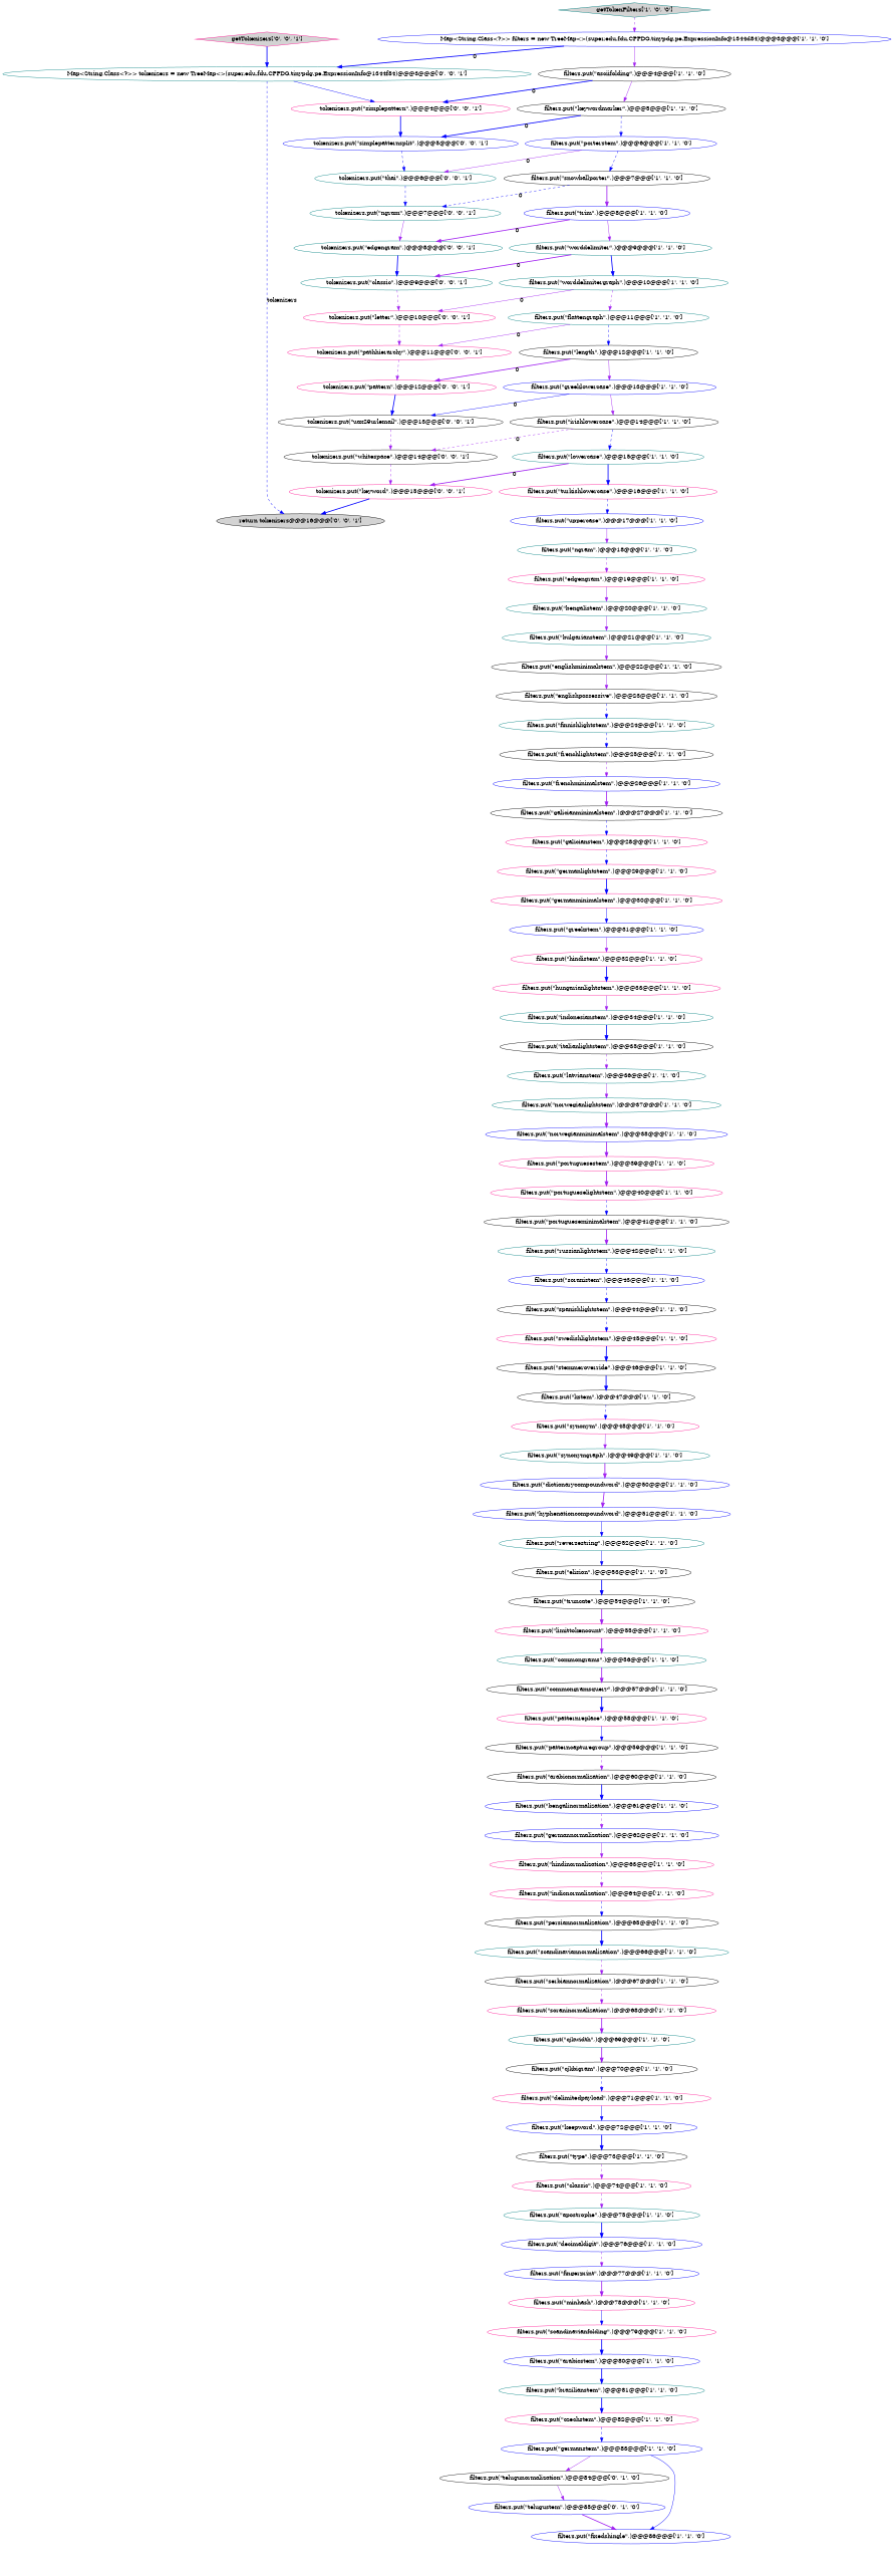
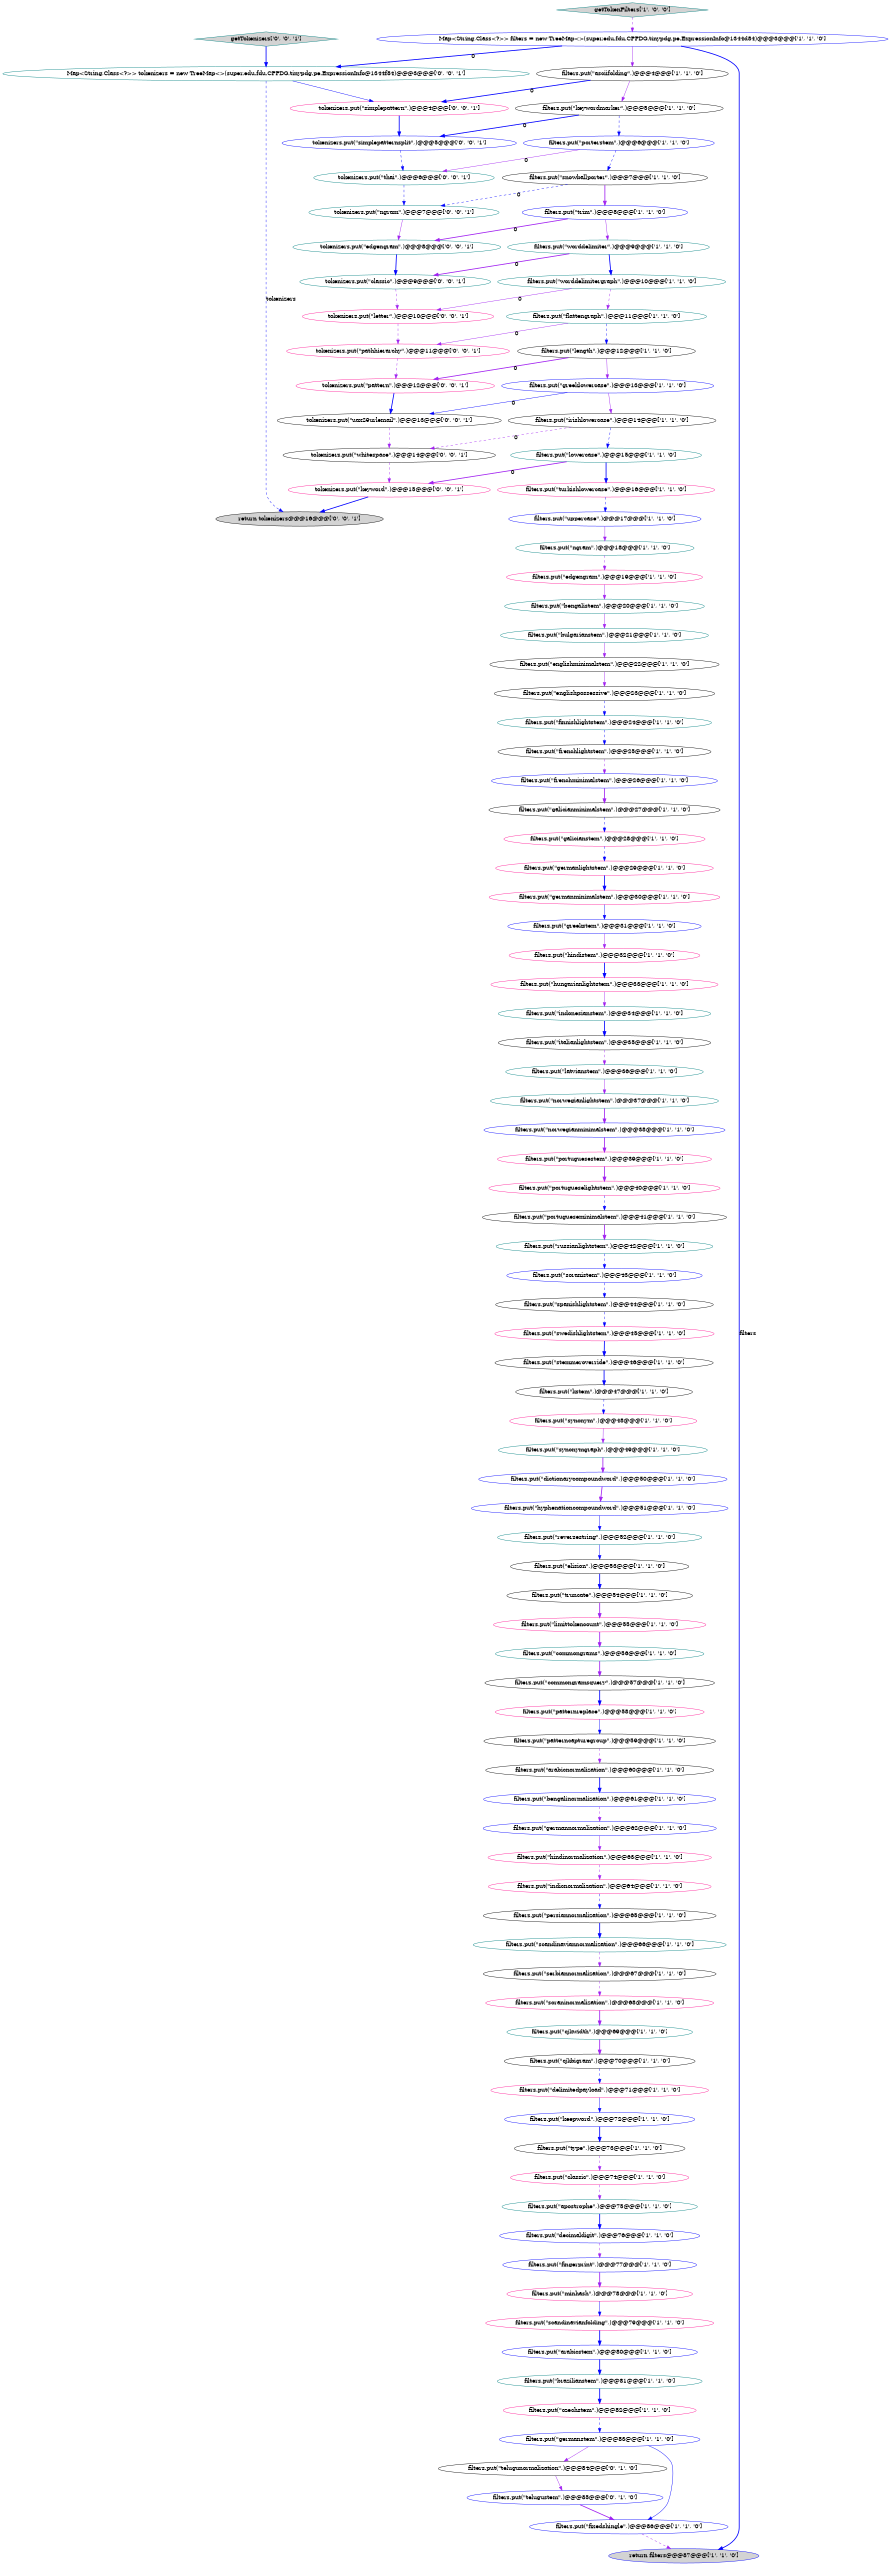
  digraph {
    node [color=deeppink fillcolor=white shape=ellipse style=filled]
    edge [color=purple style=bold]
    n1 [color=teal label="filters.put(\"worddelimiter\",)@@@9@@@['1', '1', '0']"]
    n2 [color=teal label="filters.put(\"worddelimitergraph\",)@@@10@@@['1', '1', '0']"]
    n3 [color=teal label="tokenizers.put(\"classic\",)@@@9@@@['0', '0', '1']"]
    n4 [label="tokenizers.put(\"letter\",)@@@10@@@['0', '0', '1']"]
    n5 [color=teal label="filters.put(\"flattengraph\",)@@@11@@@['1', '1', '0']"]
    n6 [color=black label="filters.put(\"englishpossessive\",)@@@23@@@['1', '1', '0']"]
    n7 [color=teal label="filters.put(\"finnishlightstem\",)@@@24@@@['1', '1', '0']"]
    n8 [color=black label="filters.put(\"frenchlightstem\",)@@@25@@@['1', '1', '0']"]
    n9 [color=blue label="filters.put(\"germanstem\",)@@@83@@@['1', '1', '0']"]
    n10 [color=blue label="filters.put(\"fixedshingle\",)@@@86@@@['1', '1', '0']"]
    n11 [color=black label="filters.put(\"telugunormalization\",)@@@84@@@['0', '1', '0']"]
+   n12 [color=blue fillcolor=lightgray label="return filters@@@87@@@['1', '1', '0']"]
    n13 [color=blue label="filters.put(\"telugustem\",)@@@85@@@['0', '1', '0']"]
    n14 [color=blue label="filters.put(\"germannormalization\",)@@@62@@@['1', '1', '0']"]
    n15 [label="filters.put(\"hindinormalization\",)@@@63@@@['1', '1', '0']"]
    n16 [label="filters.put(\"indicnormalization\",)@@@64@@@['1', '1', '0']"]
    n17 [color=teal label="filters.put(\"scandinaviannormalization\",)@@@66@@@['1', '1', '0']"]
    n18 [color=black label="filters.put(\"serbiannormalization\",)@@@67@@@['1', '1', '0']"]
    n19 [label="filters.put(\"soraninormalization\",)@@@68@@@['1', '1', '0']"]
    n20 [color=black label="filters.put(\"snowballporter\",)@@@7@@@['1', '1', '0']"]
    n21 [color=blue label="filters.put(\"trim\",)@@@8@@@['1', '1', '0']"]
    n22 [color=teal label="tokenizers.put(\"ngram\",)@@@7@@@['0', '0', '1']"]
    n23 [color=teal label="tokenizers.put(\"edgengram\",)@@@8@@@['0', '0', '1']"]
    n24 [color=teal label="filters.put(\"lowercase\",)@@@15@@@['1', '1', '0']"]
    n25 [label="tokenizers.put(\"keyword\",)@@@15@@@['0', '0', '1']"]
    n26 [label="filters.put(\"turkishlowercase\",)@@@16@@@['1', '1', '0']"]
    n27 [color=black fillcolor=lightgray label="return tokenizers@@@16@@@['0', '0', '1']"]
    n28 [color=blue label="filters.put(\"uppercase\",)@@@17@@@['1', '1', '0']"]
    n29 [label="filters.put(\"classic\",)@@@74@@@['1', '1', '0']"]
    n30 [color=teal label="filters.put(\"apostrophe\",)@@@75@@@['1', '1', '0']"]
    n31 [color=blue label="filters.put(\"decimaldigit\",)@@@76@@@['1', '1', '0']"]
    n32 [color=black label="filters.put(\"portugueseminimalstem\",)@@@41@@@['1', '1', '0']"]
    n33 [color=teal label="filters.put(\"russianlightstem\",)@@@42@@@['1', '1', '0']"]
    n34 [color=blue label="filters.put(\"soranistem\",)@@@43@@@['1', '1', '0']"]
    n35 [color=blue label="filters.put(\"greeklowercase\",)@@@13@@@['1', '1', '0']"]
    n36 [color=black label="filters.put(\"irishlowercase\",)@@@14@@@['1', '1', '0']"]
    n37 [color=black label="tokenizers.put(\"uax29urlemail\",)@@@13@@@['0', '0', '1']"]
    n38 [color=black label="tokenizers.put(\"whitespace\",)@@@14@@@['0', '0', '1']"]
    n39 [color=teal label="filters.put(\"latvianstem\",)@@@36@@@['1', '1', '0']"]
    n40 [color=teal label="filters.put(\"norwegianlightstem\",)@@@37@@@['1', '1', '0']"]
    n41 [color=blue label="filters.put(\"norwegianminimalstem\",)@@@38@@@['1', '1', '0']"]
    n42 [color=blue label="filters.put(\"frenchminimalstem\",)@@@26@@@['1', '1', '0']"]
    n43 [color=black label="filters.put(\"galicianminimalstem\",)@@@27@@@['1', '1', '0']"]
    n44 [label="filters.put(\"galicianstem\",)@@@28@@@['1', '1', '0']"]
    n45 [label="tokenizers.put(\"pathhierarchy\",)@@@11@@@['0', '0', '1']"]
    n46 [color=black label="filters.put(\"length\",)@@@12@@@['1', '1', '0']"]
    n47 [color=blue label="filters.put(\"keepword\",)@@@72@@@['1', '1', '0']"]
    n48 [color=black label="filters.put(\"type\",)@@@73@@@['1', '1', '0']"]
    n49 [label="filters.put(\"germanminimalstem\",)@@@30@@@['1', '1', '0']"]
    n50 [color=blue label="filters.put(\"greekstem\",)@@@31@@@['1', '1', '0']"]
    n51 [label="filters.put(\"hindistem\",)@@@32@@@['1', '1', '0']"]
    n52 [color=black label="filters.put(\"arabicnormalization\",)@@@60@@@['1', '1', '0']"]
    n53 [color=blue label="filters.put(\"bengalinormalization\",)@@@61@@@['1', '1', '0']"]
    n54 [label="filters.put(\"patternreplace\",)@@@58@@@['1', '1', '0']"]
    n55 [color=black label="filters.put(\"patterncapturegroup\",)@@@59@@@['1', '1', '0']"]
    n56 [color=blue label="filters.put(\"hyphenationcompoundword\",)@@@51@@@['1', '1', '0']"]
    n57 [color=teal label="filters.put(\"reversestring\",)@@@52@@@['1', '1', '0']"]
    n58 [color=black label="filters.put(\"elision\",)@@@53@@@['1', '1', '0']"]
    n59 [color=teal label="Map<String,Class<?>> tokenizers = new TreeMap<>(super.edu.fdu.CPPDG.tinypdg.pe.ExpressionInfo@1344f84)@@@3@@@['0', '0', '1']"]
    n60 [label="tokenizers.put(\"simplepattern\",)@@@4@@@['0', '0', '1']"]
    n61 [color=blue label="tokenizers.put(\"simplepatternsplit\",)@@@5@@@['0', '0', '1']"]
    n62 [color=teal label="filters.put(\"cjkwidth\",)@@@69@@@['1', '1', '0']"]
    n63 [color=black label="filters.put(\"cjkbigram\",)@@@70@@@['1', '1', '0']"]
    n64 [color=teal label="tokenizers.put(\"thai\",)@@@6@@@['0', '0', '1']"]
    n65 [color=blue label="filters.put(\"fingerprint\",)@@@77@@@['1', '1', '0']"]
    n66 [label="filters.put(\"minhash\",)@@@78@@@['1', '1', '0']"]
    n67 [label="filters.put(\"scandinavianfolding\",)@@@79@@@['1', '1', '0']"]
    n68 [color=black label="filters.put(\"truncate\",)@@@54@@@['1', '1', '0']"]
    n69 [label="filters.put(\"limittokencount\",)@@@55@@@['1', '1', '0']"]
    n70 [label="tokenizers.put(\"pattern\",)@@@12@@@['0', '0', '1']"]
    n71 [label="filters.put(\"portuguesestem\",)@@@39@@@['1', '1', '0']"]
    n72 [label="filters.put(\"portugueselightstem\",)@@@40@@@['1', '1', '0']"]
    n73 [color=teal fillcolor=lightgray label="getTokenFilters['1', '0', '0']" shape=diamond]
    n74 [color=blue label="Map<String,Class<?>> filters = new TreeMap<>(super.edu.fdu.CPPDG.tinypdg.pe.ExpressionInfo@1344d84)@@@3@@@['1', '1', '0']"]
    n75 [color=black label="filters.put(\"asciifolding\",)@@@4@@@['1', '1', '0']"]
    n76 [color=teal label="filters.put(\"ngram\",)@@@18@@@['1', '1', '0']"]
    n77 [label="filters.put(\"edgengram\",)@@@19@@@['1', '1', '0']"]
    n78 [color=teal label="filters.put(\"indonesianstem\",)@@@34@@@['1', '1', '0']"]
    n79 [color=black label="filters.put(\"italianlightstem\",)@@@35@@@['1', '1', '0']"]
    n80 [color=black label="filters.put(\"commongramsquery\",)@@@57@@@['1', '1', '0']"]
    n81 [color=black label="filters.put(\"englishminimalstem\",)@@@22@@@['1', '1', '0']"]
    n82 [color=teal label="filters.put(\"bengalistem\",)@@@20@@@['1', '1', '0']"]
    n83 [color=teal label="filters.put(\"bulgarianstem\",)@@@21@@@['1', '1', '0']"]
    n84 [color=blue label="filters.put(\"porterstem\",)@@@6@@@['1', '1', '0']"]
    n85 [color=blue label="filters.put(\"arabicstem\",)@@@80@@@['1', '1', '0']"]
    n86 [color=teal label="filters.put(\"brazilianstem\",)@@@81@@@['1', '1', '0']"]
    n87 [label="filters.put(\"hungarianlightstem\",)@@@33@@@['1', '1', '0']"]
    n88 [label="filters.put(\"synonym\",)@@@48@@@['1', '1', '0']"]
    n89 [color=teal label="filters.put(\"synonymgraph\",)@@@49@@@['1', '1', '0']"]
    n90 [color=blue label="filters.put(\"dictionarycompoundword\",)@@@50@@@['1', '1', '0']"]
    n91 [color=black label="filters.put(\"spanishlightstem\",)@@@44@@@['1', '1', '0']"]
    n92 [label="filters.put(\"swedishlightstem\",)@@@45@@@['1', '1', '0']"]
    n93 [color=black label="filters.put(\"stemmeroverride\",)@@@46@@@['1', '1', '0']"]
    n94 [label="filters.put(\"germanlightstem\",)@@@29@@@['1', '1', '0']"]
    n95 [color=black label="filters.put(\"keywordmarker\",)@@@5@@@['1', '1', '0']"]
    n96 [label="filters.put(\"delimitedpayload\",)@@@71@@@['1', '1', '0']"]
    n97 [color=black label="filters.put(\"kstem\",)@@@47@@@['1', '1', '0']"]
    n98 [color=black label="filters.put(\"persiannormalization\",)@@@65@@@['1', '1', '0']"]
    n99 [color=teal label="filters.put(\"commongrams\",)@@@56@@@['1', '1', '0']"]
    n100 [label="filters.put(\"czechstem\",)@@@82@@@['1', '1', '0']"]
-   n101 [fillcolor=lightgray label="getTokenizers['0', '0', '1']" shape=diamond]
+   n101 [color=teal fillcolor=lightgray label="getTokenizers['0', '0', '1']" shape=diamond]
    n1 -> n2 [color=blue]
    n1 -> n3 [label=0]
    n2 -> n4 [label=0 style=solid]
    n2 -> n5 [style=dashed]
    n3 -> n4 [style=dashed]
    n4 -> n45 [style=dashed]
    n5 -> n45 [label=0 style=solid]
    n5 -> n46 [color=blue style=dashed]
    n6 -> n7 [color=blue style=dashed]
    n7 -> n8 [color=blue style=dashed]
    n8 -> n42 [style=dashed]
    n9 -> n10 [color=blue style=solid]
    n9 -> n11 [style=solid]
+   n10 -> n12 [style=dashed]
    n11 -> n13 [style=solid]
    n13 -> n10
    n14 -> n15 [style=solid]
    n15 -> n16 [style=dashed]
    n16 -> n98 [color=blue style=dashed]
    n17 -> n18 [style=dashed]
    n18 -> n19 [style=dashed]
    n19 -> n62
    n20 -> n21
    n20 -> n22 [color=blue label=0 style=dashed]
    n21 -> n1 [style=solid]
    n21 -> n23 [label=0]
    n22 -> n23 [style=solid]
    n23 -> n3 [color=blue]
    n24 -> n25 [label=0]
    n24 -> n26 [color=blue]
    n25 -> n27 [color=blue]
    n26 -> n28 [color=blue style=dashed]
    n28 -> n76 [style=solid]
    n29 -> n30 [style=dashed]
    n30 -> n31 [color=blue]
    n31 -> n65 [style=dashed]
    n32 -> n33
    n33 -> n34 [color=blue style=dashed]
    n34 -> n91 [color=blue style=dashed]
    n35 -> n36 [style=solid]
    n35 -> n37 [color=blue label=0 style=solid]
    n36 -> n24 [color=blue style=dashed]
    n36 -> n38 [label=0 style=dashed]
    n37 -> n38 [style=dashed]
    n38 -> n25 [style=dashed]
    n39 -> n40 [style=solid]
    n40 -> n41
    n41 -> n71
    n42 -> n43
    n43 -> n44 [color=blue style=dashed]
    n44 -> n94 [color=blue style=dashed]
    n45 -> n70 [style=dashed]
    n46 -> n35 [style=solid]
    n46 -> n70 [label=0]
    n47 -> n48 [color=blue]
    n48 -> n29 [style=dashed]
    n49 -> n50 [color=blue style=solid]
    n50 -> n51 [style=solid]
    n51 -> n87 [color=blue]
    n52 -> n53 [color=blue]
    n53 -> n14 [style=dashed]
    n54 -> n55 [color=blue style=solid]
    n55 -> n52 [style=dashed]
    n56 -> n57 [color=blue style=solid]
    n57 -> n58 [color=blue style=solid]
    n58 -> n68 [color=blue]
    n59 -> n27 [color=blue label=tokenizers style=dashed]
    n59 -> n60 [color=blue style=solid]
    n60 -> n61 [color=blue]
    n61 -> n64 [color=blue style=dashed]
    n62 -> n63
    n63 -> n96 [color=blue style=dashed]
    n64 -> n22 [color=blue style=dashed]
    n65 -> n66
    n66 -> n67 [color=blue style=solid]
    n67 -> n85 [color=blue]
    n68 -> n69
    n69 -> n99
    n70 -> n37 [color=blue]
    n71 -> n72
    n72 -> n32 [color=blue style=dashed]
    n73 -> n74 [style=dashed]
+   n74 -> n12 [color=blue label=filters]
    n74 -> n59 [color=blue label=0]
    n74 -> n75 [style=solid]
    n75 -> n60 [color=blue label=0]
    n75 -> n95 [style=solid]
    n76 -> n77 [style=dashed]
    n77 -> n82 [style=solid]
    n78 -> n79 [color=blue]
    n79 -> n39 [style=dashed]
    n80 -> n54 [color=blue]
    n81 -> n6 [style=solid]
    n82 -> n83 [style=solid]
    n83 -> n81 [style=solid]
    n84 -> n20 [color=blue style=dashed]
    n84 -> n64 [label=0 style=solid]
    n85 -> n86 [color=blue]
    n86 -> n100 [color=blue]
    n87 -> n78 [style=solid]
    n88 -> n89 [style=solid]
    n89 -> n90
    n90 -> n56
    n91 -> n92 [color=blue style=dashed]
    n92 -> n93 [color=blue]
    n93 -> n97 [color=blue]
    n94 -> n49 [color=blue]
    n95 -> n61 [color=blue label=0]
    n95 -> n84 [color=blue style=dashed]
    n96 -> n47 [color=blue style=solid]
    n97 -> n88 [color=blue style=dashed]
    n98 -> n17 [color=blue]
    n99 -> n80
    n100 -> n9 [color=blue style=dashed]
    n101 -> n59 [color=blue]
  }
